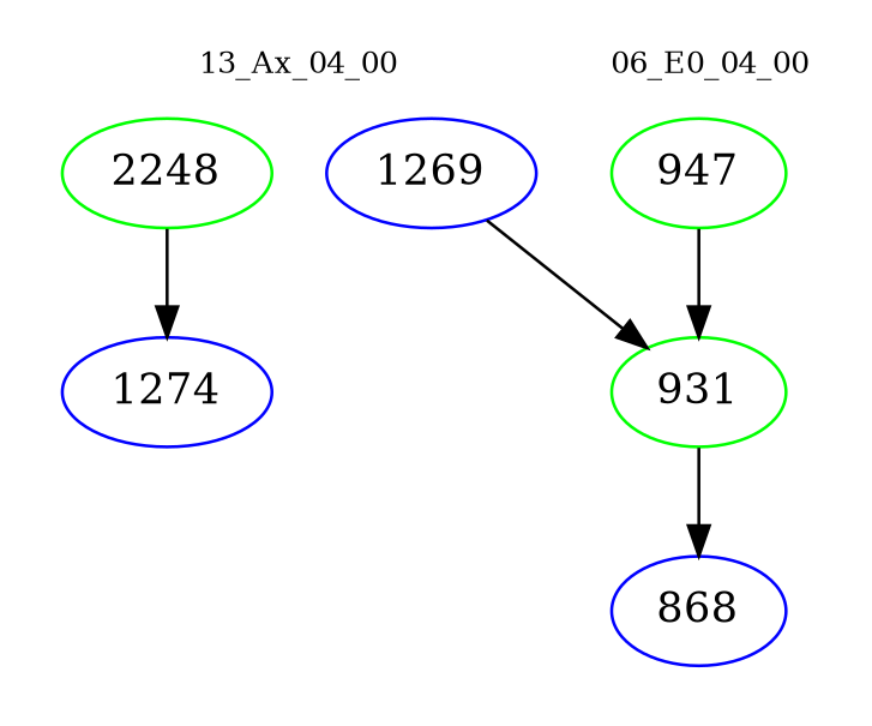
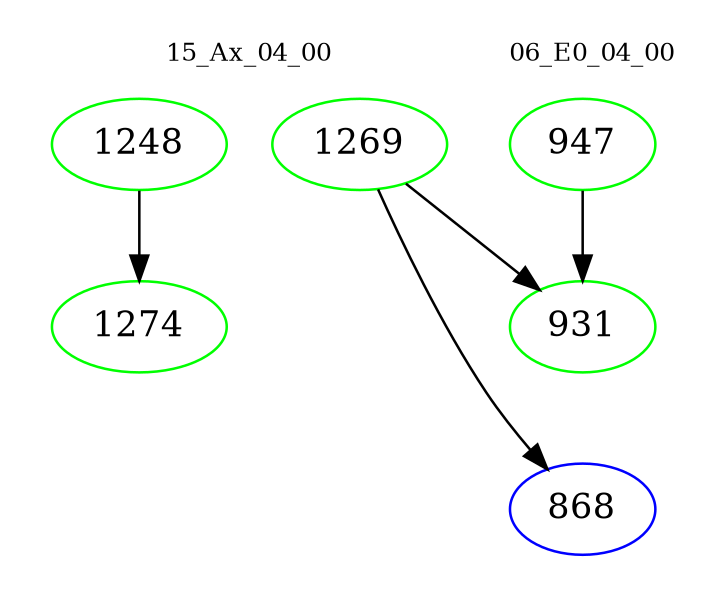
  digraph {
    node [color=green]
    edge [color=black]
-   n1 [color=blue label=1269]
-   n2 [label=2248]
-   n3 [color=blue label=1274]
+   n1 [label=1269]
+   n2 [label=1248]
+   n3 [label=1274]
    n4 [label=947]
    n5 [label=931]
    n6 [color=blue label=868]
    subgraph cluster_1 {
      color=white
      fontsize=10
-     label="13_Ax_04_00"
+     label="15_Ax_04_00"
      n1
      n2
      n3
    }
    subgraph cluster_2 {
      color=white
      fontsize=10
      label="06_E0_04_00"
      n4
      n5
      n6
    }
    n1 -> n5
    n2 -> n3
    n4 -> n5
-   n5 -> n6
+   n1 -> n6
  }
